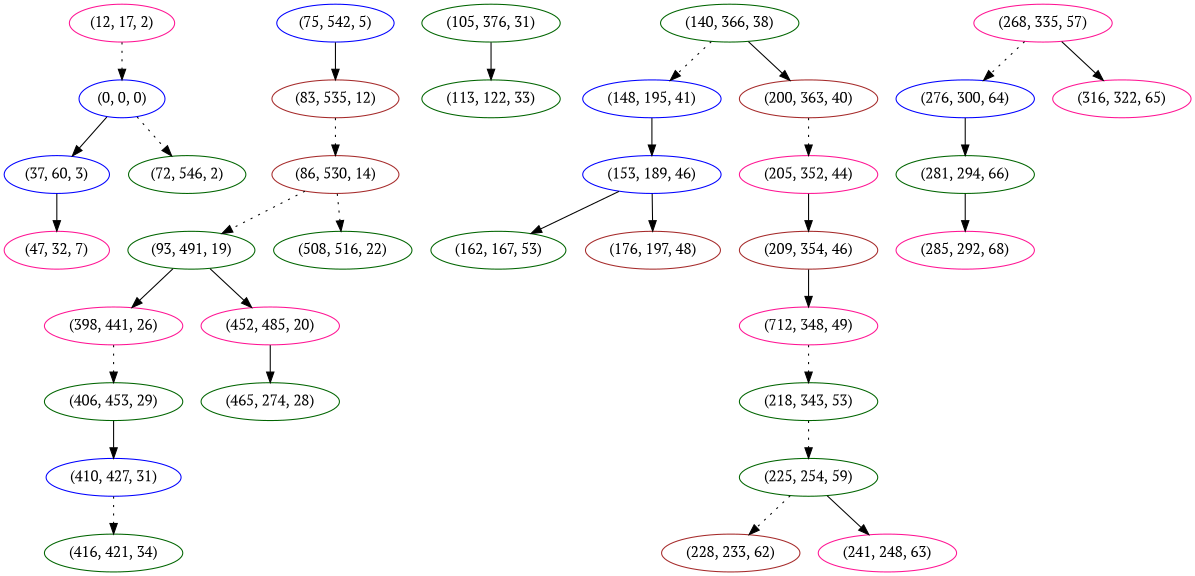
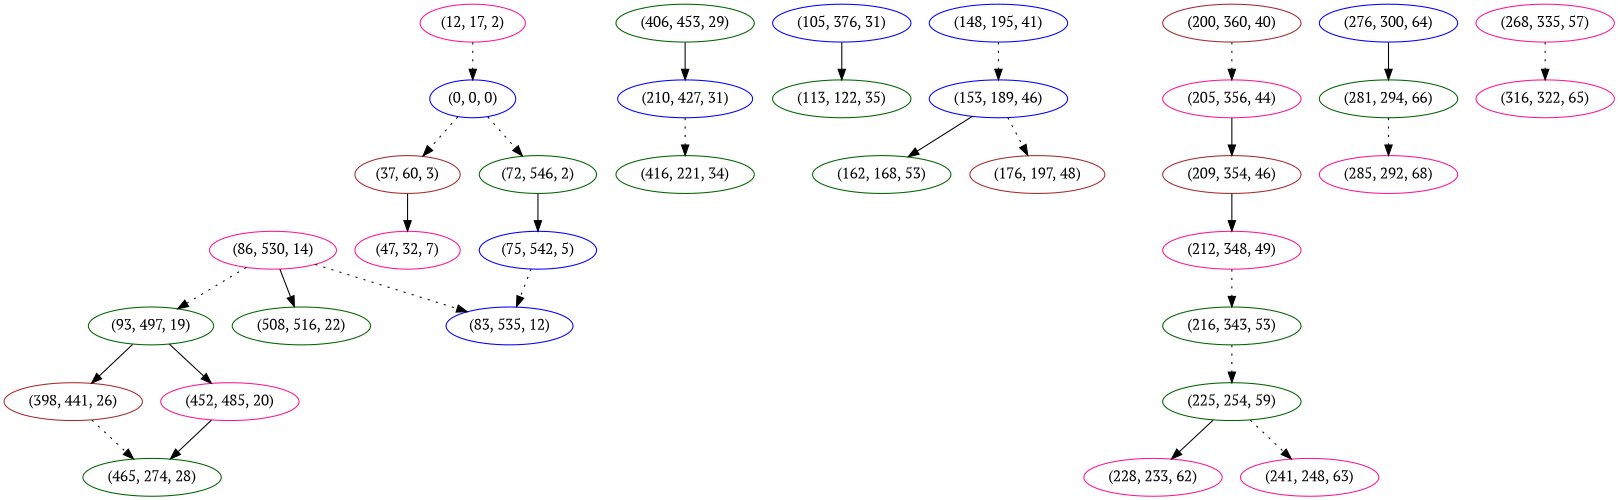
  digraph {
    fontname="PT Serif"
    node [color=darkgreen fontname="PT Serif"]
    edge [fontname="PT Serif" style=dotted]
    "(0, 0, 0)" [color=blue]
-   "(37, 60, 3)" [color=blue]
+   "(37, 60, 3)" [color=brown]
    "(72, 546, 2)"
    "(12, 17, 2)" [color=deeppink]
    n5 [color=deeppink label="(47, 32, 7)"]
    "(75, 542, 5)" [color=blue]
-   "(83, 535, 12)" [color=brown]
-   "(86, 530, 14)" [color=brown]
-   "(93, 491, 19)"
+   "(83, 535, 12)" [color=blue]
+   "(86, 530, 14)" [color=deeppink]
+   "(93, 491, 19)" [label="(93, 497, 19)"]
    "(508, 516, 22)"
-   "(398, 441, 26)" [color=deeppink]
+   "(398, 441, 26)" [color=brown]
    n12 [color=deeppink label="(452, 485, 20)"]
    n13 [label="(406, 453, 29)"]
    n14 [label="(465, 274, 28)"]
-   "(105, 376, 31)"
-   "(113, 122, 35)" [label="(113, 122, 33)"]
-   "(140, 366, 38)"
+   "(105, 376, 31)" [color=blue]
+   "(113, 122, 35)"
    "(148, 195, 41)" [color=blue]
-   "(200, 360, 40)" [color=brown label="(200, 363, 40)"]
+   "(200, 360, 40)" [color=brown]
    "(153, 189, 46)" [color=blue]
-   "(205, 356, 44)" [color=deeppink label="(205, 352, 44)"]
-   "(162, 167, 53)"
+   "(205, 356, 44)" [color=deeppink]
+   "(162, 167, 53)" [label="(162, 168, 53)"]
    n23 [color=brown label="(176, 197, 48)"]
    "(209, 354, 46)" [color=brown]
-   "(212, 348, 49)" [color=deeppink label="(712, 348, 49)"]
-   "(216, 343, 53)" [label="(218, 343, 53)"]
+   "(212, 348, 49)" [color=deeppink]
+   "(216, 343, 53)"
    "(225, 254, 59)"
-   "(228, 233, 62)" [color=brown]
+   "(228, 233, 62)" [color=deeppink]
    "(241, 248, 63)" [color=deeppink]
    "(276, 300, 64)" [color=blue]
    "(268, 335, 57)" [color=deeppink]
    "(316, 322, 65)" [color=deeppink]
    "(281, 294, 66)"
    "(285, 292, 68)" [color=deeppink]
-   "(410, 427, 31)" [color=blue]
-   "(416, 421, 34)"
-   "(0, 0, 0)" -> "(37, 60, 3)" [style=solid]
+   "(410, 427, 31)" [color=blue label="(210, 427, 31)"]
+   "(416, 421, 34)" [label="(416, 221, 34)"]
+   "(0, 0, 0)" -> "(37, 60, 3)"
    "(0, 0, 0)" -> "(72, 546, 2)"
    "(37, 60, 3)" -> n5 [style=solid]
+   "(72, 546, 2)" -> "(75, 542, 5)" [style=solid]
    "(12, 17, 2)" -> "(0, 0, 0)"
-   "(75, 542, 5)" -> "(83, 535, 12)" [style=solid]
-   "(83, 535, 12)" -> "(86, 530, 14)"
+   "(75, 542, 5)" -> "(83, 535, 12)"
+   "(86, 530, 14)" -> "(83, 535, 12)"
    "(86, 530, 14)" -> "(93, 491, 19)"
-   "(86, 530, 14)" -> "(508, 516, 22)"
+   "(86, 530, 14)" -> "(508, 516, 22)" [style=solid]
    "(93, 491, 19)" -> "(398, 441, 26)" [style=solid]
    "(93, 491, 19)" -> n12 [style=solid]
-   "(398, 441, 26)" -> n13
+   "(398, 441, 26)" -> n14
    n12 -> n14 [style=solid]
    n13 -> "(410, 427, 31)" [style=solid]
    "(105, 376, 31)" -> "(113, 122, 35)" [style=solid]
-   "(140, 366, 38)" -> "(148, 195, 41)"
-   "(140, 366, 38)" -> "(200, 360, 40)" [style=solid]
-   "(148, 195, 41)" -> "(153, 189, 46)" [style=solid]
+   "(148, 195, 41)" -> "(153, 189, 46)"
    "(200, 360, 40)" -> "(205, 356, 44)"
    "(153, 189, 46)" -> "(162, 167, 53)" [style=solid]
-   "(153, 189, 46)" -> n23 [style=solid]
+   "(153, 189, 46)" -> n23
    "(205, 356, 44)" -> "(209, 354, 46)" [style=solid]
    "(209, 354, 46)" -> "(212, 348, 49)" [style=solid]
    "(212, 348, 49)" -> "(216, 343, 53)"
    "(216, 343, 53)" -> "(225, 254, 59)"
-   "(225, 254, 59)" -> "(228, 233, 62)"
-   "(225, 254, 59)" -> "(241, 248, 63)" [style=solid]
+   "(225, 254, 59)" -> "(228, 233, 62)" [style=solid]
+   "(225, 254, 59)" -> "(241, 248, 63)"
    "(276, 300, 64)" -> "(281, 294, 66)" [style=solid]
-   "(268, 335, 57)" -> "(276, 300, 64)"
-   "(268, 335, 57)" -> "(316, 322, 65)" [style=solid]
-   "(281, 294, 66)" -> "(285, 292, 68)" [style=solid]
+   "(268, 335, 57)" -> "(316, 322, 65)"
+   "(281, 294, 66)" -> "(285, 292, 68)"
    "(410, 427, 31)" -> "(416, 421, 34)"
  }
